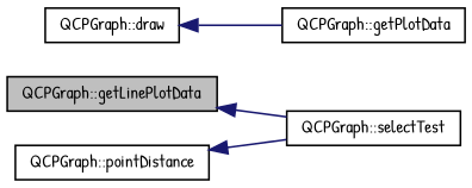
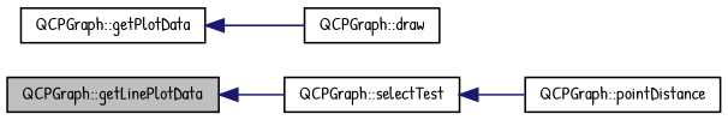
  digraph {
    fontname="Patrick Hand"
    rankdir=LR
    node [color=black fillcolor=white fontname="Patrick Hand" fontsize=10 shape=record style=filled]
    edge [color=midnightblue dir=back fontname="Patrick Hand" fontsize=10 labelfontname=Helvetica labelfontsize=10 style=solid]
    n1 [fillcolor=grey75 fontcolor=black height=0.2 label="QCPGraph::getLinePlotData" width=0.4]
    n2 [height=0.2 label="QCPGraph::selectTest" width=0.4]
    n3 [height=0.2 label="QCPGraph::getPlotData" width=0.4]
    n4 [height=0.2 label="QCPGraph::draw" width=0.4]
    n5 [height=0.2 label="QCPGraph::pointDistance" width=0.4]
    n1 -> n2
-   n4 -> n3
-   n5 -> n2
+   n3 -> n4
+   n2 -> n5
  }
